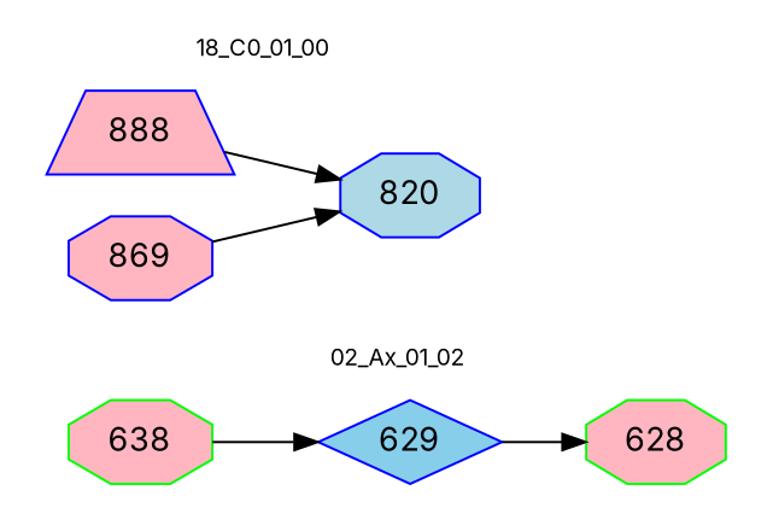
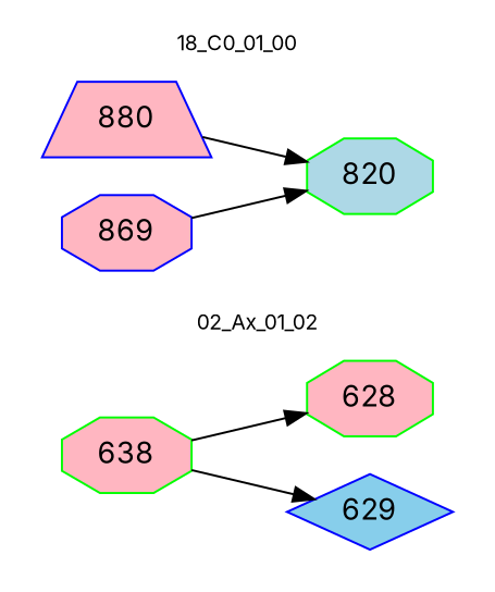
  digraph {
    fontname=Inter
    rankdir=LR
    node [color=green fillcolor=lightpink fontname=Inter shape=octagon style=filled]
    edge [color=black fontname=Inter]
    n1 [label=638]
    n2 [color=blue fillcolor=skyblue label=629 shape=diamond]
    n3 [label=628]
-   n4 [color=blue label=888 shape=trapezium]
+   n4 [color=blue label=880 shape=trapezium]
    n5 [color=blue label=869]
-   n6 [color=blue fillcolor=lightblue label=820]
+   n6 [fillcolor=lightblue label=820]
    subgraph cluster_1 {
      color=white
      fontsize=10
      label="02_Ax_01_02"
      n1
      n2
      n3
    }
    subgraph cluster_2 {
      color=white
      fontsize=10
      label="18_C0_01_00"
      n4
      n5
      n6
    }
    n1 -> n2
-   n2 -> n3
+   n1 -> n3
    n4 -> n6
    n5 -> n6
  }
